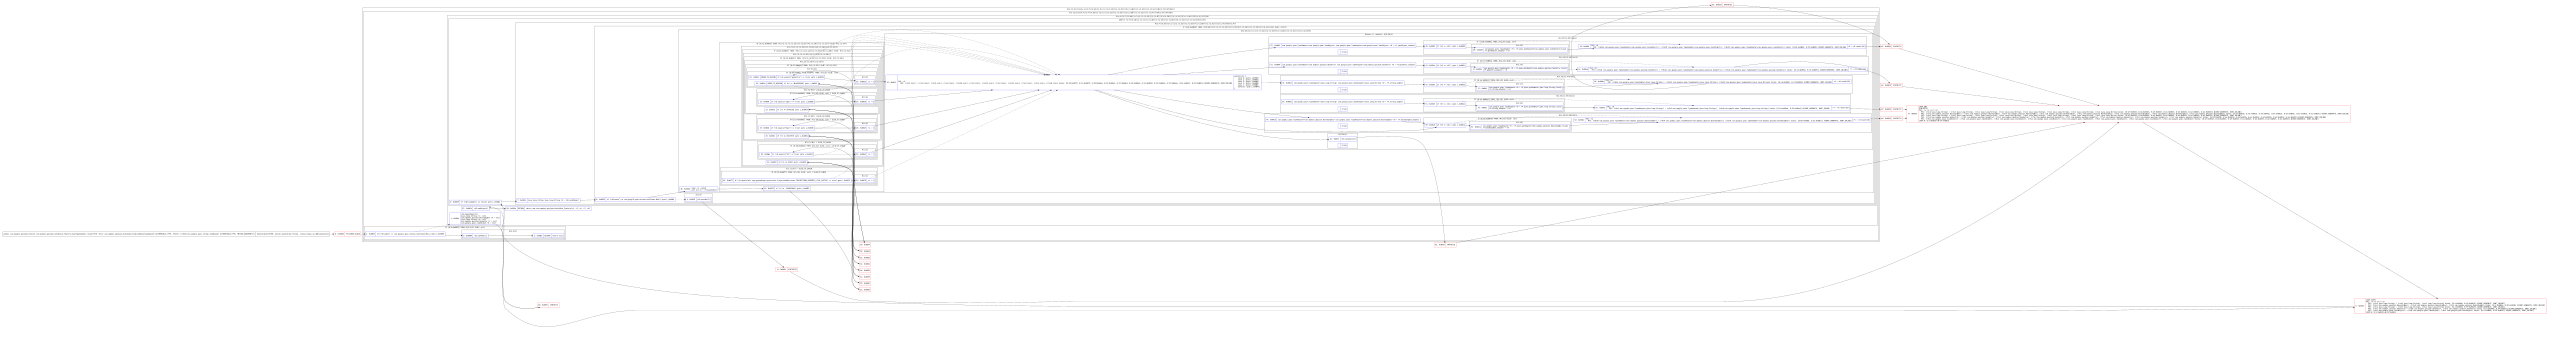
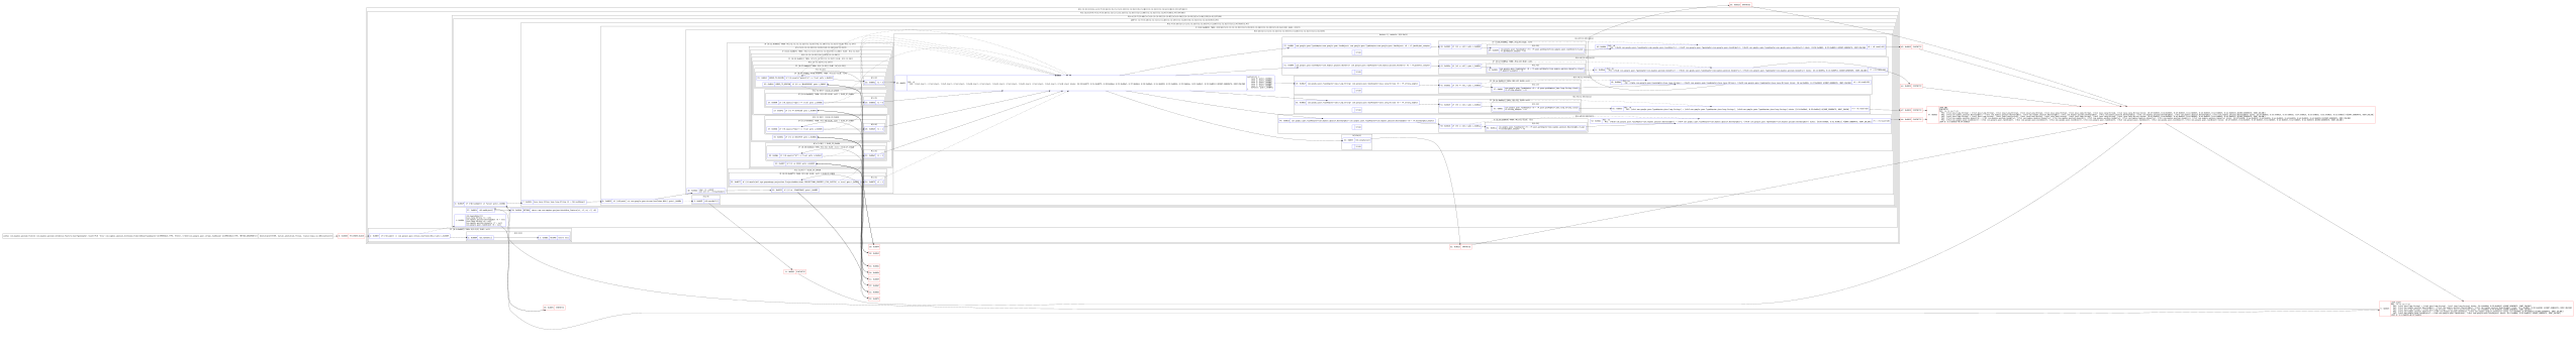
  digraph {
    fontname="JetBrains Mono"
    rankdir=LR
    node [color=blue fontname="JetBrains Mono" shape=record]
    edge [fontname="JetBrains Mono"]
    n1 [label="{2\:\ 0x0009|r10.nextNull()\l}"]
    n2 [label="{3\:\ 0x000c|RETURN\l|return null\l}"]
    n3 [label="{1\:\ 0x0007|if (r10.peek() == com.google.gson.stream.JsonToken.NULL) goto L_0x0009\l}"]
    n4 [label="{22\:\ 0x0051|r1 = 3\l}"]
    n5 [label="{19\:\ 0x0046|ADDED_TO_REGION\l|if (r2 == 1846020210) goto L_0x0049\l}"]
    n6 [label="{21\:\ 0x004f|ADDED_TO_REGION\l|if (r0.equals(\"geometry\") == true) goto L_0x0051\l}"]
    n7 [label="{25\:\ 0x005b|r1 = 0\l}"]
    n8 [label="{24\:\ 0x0059|if (r0.equals(\"type\") == true) goto L_0x005b\l}"]
    n9 [label="{17\:\ 0x0041|if (r2 != 3575610) goto L_0x0043\l}"]
    n10 [label="{28\:\ 0x0065|r1 = 1\l}"]
    n11 [label="{27\:\ 0x0063|if (r0.equals(\"bbox\") == true) goto L_0x0065\l}"]
    n12 [label="{15\:\ 0x003c|if (r2 != 3017257) goto L_0x003e\l}"]
    n13 [label="{31\:\ 0x006f|r1 = 2\l}"]
    n14 [label="{30\:\ 0x006d|if (r0.equals(\"id\") == true) goto L_0x006f\l}"]
    n15 [label="{13\:\ 0x0037|if (r2 != 3355) goto L_0x0039\l}"]
    n16 [label="{34\:\ 0x0079|r1 = 4\l}"]
    n17 [label="{33\:\ 0x0077|if (r0.equals(mil.nga.geopackage.projection.ProjectionRetriever.PROJECTIONS_PROPERTY_FILE_SUFFIX) == true) goto L_0x0079\l}"]
    n18 [label="{11\:\ 0x0033|if (r2 != \-926053069) goto L_0x0035\l}"]
    n19 [label="{55\:\ 0x00e1|com.google.gson.TypeAdapter r0 = r9.gson.getAdapter(java.lang.String.class)\lr9.string_adapter = r0\l}"]
    n20 [label="{54\:\ 0x00df|if (r0 == null) goto L_0x00e1\l}"]
    n21 [label="{53\:\ 0x00dd|com.google.gson.TypeAdapter\<java.lang.String\> com.google.gson.TypeAdapter\<java.lang.String\> r0 = r9.string_adapter\l}"]
    n22 [label="{56\:\ 0x00eb|PHI: r0 \l  PHI: (r0v4 com.google.gson.TypeAdapter\<java.lang.String\>) = (r0v3 com.google.gson.TypeAdapter\<java.lang.String\>), (r0v8 com.google.gson.TypeAdapter\<java.lang.String\>) binds: [B:54:0x00df, B:55:0x00e1] A[DONT_GENERATE, DONT_INLINE]\l|r4 = r0.read(r10)\l}"]
    n23 [label="{|break\l}"]
    n24 [label="{51\:\ 0x00ca|com.google.gson.TypeAdapter r0 = r9.gson.getAdapter(com.mapbox.geojson.BoundingBox.class)\lr9.boundingBox_adapter = r0\l}"]
    n25 [label="{50\:\ 0x00c8|if (r0 == null) goto L_0x00ca\l}"]
    n26 [label="{49\:\ 0x00c6|com.google.gson.TypeAdapter\<com.mapbox.geojson.BoundingBox\> com.google.gson.TypeAdapter\<com.mapbox.geojson.BoundingBox\> r0 = r9.boundingBox_adapter\l}"]
    n27 [label="{52\:\ 0x00d4|PHI: r0 \l  PHI: (r0v10 com.google.gson.TypeAdapter\<com.mapbox.geojson.BoundingBox\>) = (r0v9 com.google.gson.TypeAdapter\<com.mapbox.geojson.BoundingBox\>), (r0v14 com.google.gson.TypeAdapter\<com.mapbox.geojson.BoundingBox\>) binds: [B:50:0x00c8, B:51:0x00ca] A[DONT_GENERATE, DONT_INLINE]\l|r5 = r0.read(r10)\l}"]
    n28 [label="{|break\l}"]
    n29 [label="{47\:\ 0x00b3|com.google.gson.TypeAdapter r0 = r9.gson.getAdapter(java.lang.String.class)\lr9.string_adapter = r0\l}"]
    n30 [label="{46\:\ 0x00b1|if (r0 == null) goto L_0x00b3\l}"]
    n31 [label="{45\:\ 0x00af|com.google.gson.TypeAdapter\<java.lang.String\> com.google.gson.TypeAdapter\<java.lang.String\> r0 = r9.string_adapter\l}"]
    n32 [label="{48\:\ 0x00bd|PHI: r0 \l  PHI: (r0v16 com.google.gson.TypeAdapter\<java.lang.String\>) = (r0v15 com.google.gson.TypeAdapter\<java.lang.String\>), (r0v20 com.google.gson.TypeAdapter\<java.lang.String\>) binds: [B:46:0x00b1, B:47:0x00b3] A[DONT_GENERATE, DONT_INLINE]\l|r6 = r0.read(r10)\l}"]
    n33 [label="{|break\l}"]
    n34 [label="{43\:\ 0x009c|com.google.gson.TypeAdapter r0 = r9.gson.getAdapter(com.mapbox.geojson.Geometry.class)\lr9.geometry_adapter = r0\l}"]
    n35 [label="{42\:\ 0x009a|if (r0 == null) goto L_0x009c\l}"]
    n36 [label="{41\:\ 0x0098|com.google.gson.TypeAdapter\<com.mapbox.geojson.Geometry\> com.google.gson.TypeAdapter\<com.mapbox.geojson.Geometry\> r0 = r9.geometry_adapter\l}"]
    n37 [label="{44\:\ 0x00a6|PHI: r0 \l  PHI: (r0v22 com.google.gson.TypeAdapter\<com.mapbox.geojson.Geometry\>) = (r0v21 com.google.gson.TypeAdapter\<com.mapbox.geojson.Geometry\>), (r0v26 com.google.gson.TypeAdapter\<com.mapbox.geojson.Geometry\>) binds: [B:42:0x009a, B:43:0x009c] A[DONT_GENERATE, DONT_INLINE]\l|r7 = r0.read(r10)\l}"]
    n38 [label="{|break\l}"]
    n39 [label="{39\:\ 0x0085|com.google.gson.TypeAdapter r0 = r9.gson.getAdapter(com.google.gson.JsonObject.class)\lr9.jsonObject_adapter = r0\l}"]
    n40 [label="{38\:\ 0x0083|if (r0 == null) goto L_0x0085\l}"]
    n41 [label="{37\:\ 0x0081|com.google.gson.TypeAdapter\<com.google.gson.JsonObject\> com.google.gson.TypeAdapter\<com.google.gson.JsonObject\> r0 = r9.jsonObject_adapter\l}"]
    n42 [label="{40\:\ 0x008f|PHI: r0 \l  PHI: (r0v28 com.google.gson.TypeAdapter\<com.google.gson.JsonObject\>) = (r0v27 com.google.gson.TypeAdapter\<com.google.gson.JsonObject\>), (r0v32 com.google.gson.TypeAdapter\<com.google.gson.JsonObject\>) binds: [B:38:0x0083, B:39:0x0085] A[DONT_GENERATE, DONT_INLINE]\l|r8 = r0.read(r10)\l}"]
    n43 [label="{|break\l}"]
    n44 [label="{36\:\ 0x007d|r10.skipValue()\l}"]
    n45 [label="{|break\l}"]
    n46 [label="{35\:\ 0x007a|PHI: r1 \l  PHI: (r1v3 char) = (r1v2 char), (r1v9 char), (r1v2 char), (r1v10 char), (r1v2 char), (r1v11 char), (r1v2 char), (r1v12 char), (r1v2 char), (r1v2 char), (r1v13 char) binds: [B:33:0x0077, B:34:0x0079, B:30:0x006d, B:31:0x006f, B:27:0x0063, B:28:0x0065, B:24:0x0059, B:25:0x005b, B:19:0x0046, B:21:0x004f, B:22:0x0051] A[DONT_GENERATE, DONT_INLINE]\l|switch(r1) \{\l    case 0: goto L_0x00dd;\l    case 1: goto L_0x00c6;\l    case 2: goto L_0x00af;\l    case 3: goto L_0x0098;\l    case 4: goto L_0x0081;\l    default: goto L_0x007d;\l\}\l}"]
    n47 [label="{10\:\ 0x002b|char r1 = 65535\lint int r2 = r0.hashCode()\l}"]
    n48 [label="{9\:\ 0x0027|r10.nextNull()\l}"]
    n49 [label="{8\:\ 0x0025|if (r10.peek() != com.google.gson.stream.JsonToken.NULL) goto L_0x002b\l}"]
    n50 [label="{7\:\ 0x001b|java.lang.String java.lang.String r0 = r10.nextName()\l}"]
    n51 [label="{6\:\ 0x0019|if (r10.hasNext() != false) goto L_0x001b\l}"]
    n52 [label="{4\:\ 0x000d|r10.beginObject()\ljava.lang.String r4 = null\lcom.mapbox.geojson.BoundingBox r5 = null\ljava.lang.String r6 = null\lcom.mapbox.geojson.Geometry r7 = null\lcom.google.gson.JsonObject r8 = null\l}"]
    n53 [label="{57\:\ 0x00f4|r10.endObject()\l}"]
    n54 [label="{58\:\ 0x00fd|RETURN\l|return new com.mapbox.geojson.AutoValue_Feature(r4, r5, r6, r7, r8)\l}"]
    n55 [color=red label="{20\:\ 0x0049}"]
    n56 [color=red label="{18\:\ 0x0043}"]
-   n57 [color=red label="{23\:\ 0x0053}"]
    n58 [color=red label="{16\:\ 0x003e}"]
    n59 [color=red label="{26\:\ 0x005d}"]
    n60 [color=red label="{14\:\ 0x0039}"]
    n61 [color=red label="{29\:\ 0x0067}"]
    n62 [color=red label="{12\:\ 0x0035}"]
+   n63 [color=red label="{32\:\ 0x0071}"]
    n64 [color=red label="{67\:\ 0x0015|SYNTHETIC\l}"]
    n65 [color=red label="{66\:\ 0x0015|SYNTHETIC\l}"]
    n66 [color=red label="{65\:\ 0x0015|SYNTHETIC\l}"]
    n67 [color=red label="{64\:\ 0x0015|SYNTHETIC\l}"]
    n68 [color=red label="{63\:\ 0x0015|SYNTHETIC\l}"]
    n69 [color=red label="{62\:\ 0x0015|SYNTHETIC\l}"]
    n70 [color=red label="{61\:\ 0x0015|SYNTHETIC\l}"]
    n71 [color=red label="{60\:\ 0x00f4|SYNTHETIC\l}"]
    n72 [color=red label="{5\:\ 0x0015|LOOP_START\lPHI: r4 r5 r6 r7 r8 \l  PHI: (r4v1 java.lang.String) = (r4v0 java.lang.String), (r4v2 java.lang.String) binds: [B:4:0x000d, B:59:0x0015] A[DONT_GENERATE, DONT_INLINE]\l  PHI: (r5v1 com.mapbox.geojson.BoundingBox) = (r5v0 com.mapbox.geojson.BoundingBox), (r5v2 com.mapbox.geojson.BoundingBox) binds: [B:4:0x000d, B:59:0x0015] A[DONT_GENERATE, DONT_INLINE]\l  PHI: (r6v1 java.lang.String) = (r6v0 java.lang.String), (r6v2 java.lang.String) binds: [B:4:0x000d, B:59:0x0015] A[DONT_GENERATE, DONT_INLINE]\l  PHI: (r7v1 com.mapbox.geojson.Geometry) = (r7v0 com.mapbox.geojson.Geometry), (r7v2 com.mapbox.geojson.Geometry) binds: [B:4:0x000d, B:59:0x0015] A[DONT_GENERATE, DONT_INLINE]\l  PHI: (r8v1 com.google.gson.JsonObject) = (r8v0 com.google.gson.JsonObject), (r8v2 com.google.gson.JsonObject) binds: [B:4:0x000d, B:59:0x0015] A[DONT_GENERATE, DONT_INLINE]\lLOOP:0: B:5:0x0015\-\>B:59:0x0015\l}"]
    n73 [color=red label="{59\:\ 0x0015|LOOP_END\lSYNTHETIC\lPHI: r4 r5 r6 r7 r8 \l  PHI: (r4v2 java.lang.String) = (r4v3 java.lang.String), (r4v1 java.lang.String), (r4v1 java.lang.String), (r4v1 java.lang.String), (r4v1 java.lang.String), (r4v1 java.lang.String), (r4v1 java.lang.String) binds: [B:67:0x0015, B:66:0x0015, B:65:0x0015, B:64:0x0015, B:63:0x0015, B:62:0x0015, B:61:0x0015] A[DONT_GENERATE, DONT_INLINE]\l  PHI: (r5v2 com.mapbox.geojson.BoundingBox) = (r5v1 com.mapbox.geojson.BoundingBox), (r5v3 com.mapbox.geojson.BoundingBox), (r5v1 com.mapbox.geojson.BoundingBox), (r5v1 com.mapbox.geojson.BoundingBox), (r5v1 com.mapbox.geojson.BoundingBox), (r5v1 com.mapbox.geojson.BoundingBox), (r5v1 com.mapbox.geojson.BoundingBox) binds: [B:67:0x0015, B:66:0x0015, B:65:0x0015, B:64:0x0015, B:63:0x0015, B:62:0x0015, B:61:0x0015] A[DONT_GENERATE, DONT_INLINE]\l  PHI: (r6v2 java.lang.String) = (r6v1 java.lang.String), (r6v1 java.lang.String), (r6v3 java.lang.String), (r6v1 java.lang.String), (r6v1 java.lang.String), (r6v1 java.lang.String), (r6v1 java.lang.String) binds: [B:67:0x0015, B:66:0x0015, B:65:0x0015, B:64:0x0015, B:63:0x0015, B:62:0x0015, B:61:0x0015] A[DONT_GENERATE, DONT_INLINE]\l  PHI: (r7v2 com.mapbox.geojson.Geometry) = (r7v1 com.mapbox.geojson.Geometry), (r7v1 com.mapbox.geojson.Geometry), (r7v1 com.mapbox.geojson.Geometry), (r7v3 com.mapbox.geojson.Geometry), (r7v1 com.mapbox.geojson.Geometry), (r7v1 com.mapbox.geojson.Geometry), (r7v1 com.mapbox.geojson.Geometry) binds: [B:67:0x0015, B:66:0x0015, B:65:0x0015, B:64:0x0015, B:63:0x0015, B:62:0x0015, B:61:0x0015] A[DONT_GENERATE, DONT_INLINE]\l  PHI: (r8v2 com.google.gson.JsonObject) = (r8v1 com.google.gson.JsonObject), (r8v1 com.google.gson.JsonObject), (r8v1 com.google.gson.JsonObject), (r8v1 com.google.gson.JsonObject), (r8v3 com.google.gson.JsonObject), (r8v1 com.google.gson.JsonObject), (r8v1 com.google.gson.JsonObject) binds: [B:67:0x0015, B:66:0x0015, B:65:0x0015, B:64:0x0015, B:63:0x0015, B:62:0x0015, B:61:0x0015] A[DONT_GENERATE, DONT_INLINE]\lLOOP:0: B:5:0x0015\-\>B:59:0x0015\l}"]
    n74 [color=red label="{0\:\ 0x0000|MTH_ENTER_BLOCK\l}"]
    n75 [label="{public com.mapbox.geojson.Feature com.mapbox.geojson.AutoValue_Feature.GsonTypeAdapter.read((r9v0 'this' com.mapbox.geojson.AutoValue_Feature$GsonTypeAdapter A[IMMUTABLE_TYPE, THIS]), (r10v0 com.google.gson.stream.JsonReader A[IMMUTABLE_TYPE, METHOD_ARGUMENT]))  | Annotation[SYSTEM, dalvik.annotation.Throws, \{value=[java.io.IOException]\}]\l}" color=""]
    subgraph cluster_1 {
      label="R(1:(2:(2:2|3)|(4:4|(2:7|(3:10|(1:(1:(1:(1:(1:22))(1:(1:25)))(1:(1:28)))(1:(1:31)))(1:(1:34))|35)(1:9))|57|58)))"
      subgraph cluster_2 {
        label="R(2:(2:2|3)|(4:4|(2:7|(3:10|(1:(1:(1:(1:(1:22))(1:(1:25)))(1:(1:28)))(1:(1:31)))(1:(1:34))|35)(1:9))|57|58))"
        subgraph cluster_3 {
          label="IF [B:1:0x0007] THEN: R(2:2|3) ELSE: null"
          n3
          subgraph cluster_4 {
            label="R(2:2|3)"
            n1
            n2
          }
        }
        subgraph cluster_5 {
          label="R(4:4|(2:7|(3:10|(1:(1:(1:(1:(1:22))(1:(1:25)))(1:(1:28)))(1:(1:31)))(1:(1:34))|35)(1:9))|57|58)"
          n52
          n53
          n54
          subgraph cluster_6 {
            label="LOOP:0: (2:7|(3:10|(1:(1:(1:(1:(1:22))(1:(1:25)))(1:(1:28)))(1:(1:31)))(1:(1:34))|35)(1:9))"
            n51
            subgraph cluster_7 {
              label="R(2:7|(3:10|(1:(1:(1:(1:(1:22))(1:(1:25)))(1:(1:28)))(1:(1:31)))(1:(1:34))|35)(1:9))"
              n50
              subgraph cluster_8 {
                label="IF [B:8:0x0025] THEN: R(3:10|(1:(1:(1:(1:(1:22))(1:(1:25)))(1:(1:28)))(1:(1:31)))(1:(1:34))|35) ELSE: R(1:9)"
                n49
                subgraph cluster_9 {
                  label="R(3:10|(1:(1:(1:(1:(1:22))(1:(1:25)))(1:(1:28)))(1:(1:31)))(1:(1:34))|35)"
                  n47
                  subgraph cluster_10 {
                    label="IF [B:11:0x0033] THEN: R(1:(1:(1:(1:(1:22))(1:(1:25)))(1:(1:28)))(1:(1:31))) ELSE: R(1:(1:34))"
                    n18
                    subgraph cluster_11 {
                      label="R(1:(1:(1:(1:(1:22))(1:(1:25)))(1:(1:28)))(1:(1:31)))"
                      subgraph cluster_12 {
                        label="IF [B:13:0x0037] THEN: R(1:(1:(1:(1:22))(1:(1:25)))(1:(1:28))) ELSE: R(1:(1:31))"
                        n15
                        subgraph cluster_13 {
                          label="R(1:(1:(1:(1:22))(1:(1:25)))(1:(1:28)))"
                          subgraph cluster_14 {
                            label="IF [B:15:0x003c] THEN: R(1:(1:(1:22))(1:(1:25))) ELSE: R(1:(1:28))"
                            n12
                            subgraph cluster_15 {
                              label="R(1:(1:(1:22))(1:(1:25)))"
                              subgraph cluster_16 {
                                label="IF [B:17:0x0041] THEN: R(1:(1:22)) ELSE: R(1:(1:25))"
                                n9
                                subgraph cluster_17 {
                                  label="R(1:(1:22))"
                                  subgraph cluster_18 {
                                    label="IF [B:19:0x0046, B:21:0x004f] THEN: R(1:22) ELSE: null"
                                    n5
                                    n6
                                    subgraph cluster_19 {
                                      label="R(1:22)"
                                      n4
                                    }
                                  }
                                }
                                subgraph cluster_20 {
                                  label="R(1:(1:25)) | ELSE_IF_CHAIN\l"
                                  subgraph cluster_21 {
                                    label="IF [B:24:0x0059] THEN: R(1:25) ELSE: null | ELSE_IF_CHAIN\l"
                                    n8
                                    subgraph cluster_22 {
                                      label="R(1:25)"
                                      n7
                                    }
                                  }
                                }
                              }
                            }
                            subgraph cluster_23 {
                              label="R(1:(1:28)) | ELSE_IF_CHAIN\l"
                              subgraph cluster_24 {
                                label="IF [B:27:0x0063] THEN: R(1:28) ELSE: null | ELSE_IF_CHAIN\l"
                                n11
                                subgraph cluster_25 {
                                  label="R(8:28)"
                                  n10
                                }
                              }
                            }
                          }
                        }
                        subgraph cluster_26 {
                          label="R(1:(1:31)) | ELSE_IF_CHAIN\l"
                          subgraph cluster_27 {
                            label="IF [B:30:0x006d] THEN: R(1:31) ELSE: null | ELSE_IF_CHAIN\l"
                            n14
                            subgraph cluster_28 {
                              label="R(1:31)"
                              n13
                            }
                          }
                        }
                      }
                    }
                    subgraph cluster_29 {
                      label="R(1:(1:34)) | ELSE_IF_CHAIN\l"
                      subgraph cluster_30 {
                        label="IF [B:33:0x0077] THEN: R(1:34) ELSE: null | ELSE_IF_CHAIN\l"
                        n17
                        subgraph cluster_31 {
                          label="R(1:34)"
                          n16
                        }
                      }
                    }
                  }
                  subgraph cluster_32 {
                    label="Switch: 5, default: R(2:36|1)"
                    n46
                    subgraph cluster_33 {
                      label="R(4:53|(1:55)|56|1)"
                      n21
                      n22
                      n23
                      subgraph cluster_34 {
                        label="IF [B:54:0x00df] THEN: R(1:55) ELSE: null"
                        n20
                        subgraph cluster_35 {
                          label="R(1:52)"
                          n19
                        }
                      }
                    }
                    subgraph cluster_36 {
                      label="R(4:49|(1:51)|52|1)"
                      n26
                      n27
                      n28
                      subgraph cluster_37 {
                        label="IF [B:50:0x00c8] THEN: R(1:51) ELSE: null"
                        n25
                        subgraph cluster_38 {
                          label="R(1:51)"
                          n24
                        }
                      }
                    }
                    subgraph cluster_39 {
                      label="R(4:45|(1:47)|48|1)"
                      n31
                      n32
                      n33
                      subgraph cluster_40 {
                        label="IF [B:46:0x00b1] THEN: R(1:47) ELSE: null"
                        n30
                        subgraph cluster_41 {
                          label="R(1:47)"
                          n29
                        }
                      }
                    }
                    subgraph cluster_42 {
                      label="R(4:41|(1:43)|44|1)"
                      n36
                      n37
                      n38
                      subgraph cluster_43 {
                        label="IF [B:42:0x009a] THEN: R(1:43) ELSE: null"
                        n35
                        subgraph cluster_44 {
                          label="R(1:43)"
                          n34
                        }
                      }
                    }
                    subgraph cluster_45 {
                      label="R(4:37|(1:39)|40|1)"
                      n41
                      n42
                      n43
                      subgraph cluster_46 {
                        label="IF [B:38:0x0083] THEN: R(1:39) ELSE: null"
                        n40
                        subgraph cluster_47 {
                          label="R(1:39)"
                          n39
                        }
                      }
                    }
                    subgraph cluster_48 {
                      label="R(2:36|1)"
                      n44
                      n45
                    }
                  }
                }
                subgraph cluster_49 {
                  label="R(1:9)"
                  n48
                }
              }
            }
          }
        }
      }
    }
    n1 -> n2
    n3 -> n1
    n3 -> n52 [style=dashed]
    n4 -> n46
    n5 -> n46 [style=dashed]
    n5 -> n55
    n6 -> n4
    n6 -> n46 [style=dashed]
    n7 -> n46
    n8 -> n7
    n8 -> n46 [style=dashed]
    n9 -> n56
-   n9 -> n57 [style=dashed]
    n10 -> n46
    n11 -> n10
    n11 -> n46 [style=dashed]
    n12 -> n58
    n12 -> n59 [style=dashed]
    n13 -> n46
    n14 -> n13
    n14 -> n46 [style=dashed]
    n15 -> n60
    n15 -> n61 [style=dashed]
    n16 -> n46 [style=dashed]
    n17 -> n16
    n17 -> n46 [style=dashed]
    n18 -> n62
+   n18 -> n63 [style=dashed]
    n19 -> n22
    n20 -> n19
    n20 -> n22 [style=dashed]
    n21 -> n20
    n22 -> n64
    n24 -> n27
    n25 -> n24
    n25 -> n27 [style=dashed]
    n26 -> n25
    n27 -> n65
    n29 -> n32
    n30 -> n29
    n30 -> n32 [style=dashed]
    n31 -> n30
    n32 -> n66
    n34 -> n37
    n35 -> n34
    n35 -> n37 [style=dashed]
    n36 -> n35
    n37 -> n67
    n39 -> n42
    n40 -> n39
    n40 -> n42 [style=dashed]
    n41 -> n40
    n42 -> n68
    n44 -> n69
-   n46 -> n25
+   n46 -> n21
    n46 -> n26
    n46 -> n31
    n46 -> n36
    n46 -> n41
    n46 -> n44
    n47 -> n18
    n48 -> n70
    n49 -> n47
    n49 -> n48 [style=dashed]
    n50 -> n49
    n51 -> n50
    n51 -> n71 [style=dashed]
    n52 -> n72
    n53 -> n54
    n55 -> n6
    n56 -> n5
-   n57 -> n8
    n58 -> n9
    n59 -> n11
    n60 -> n12
    n61 -> n14
    n62 -> n15
+   n63 -> n17
    n64 -> n73
    n65 -> n73
-   n66 -> n68
+   n66 -> n73
    n67 -> n73
    n68 -> n73
    n69 -> n73
    n70 -> n73
    n71 -> n53
    n72 -> n51
    n73 -> n72
    n74 -> n3
    n75 -> n74
  }
